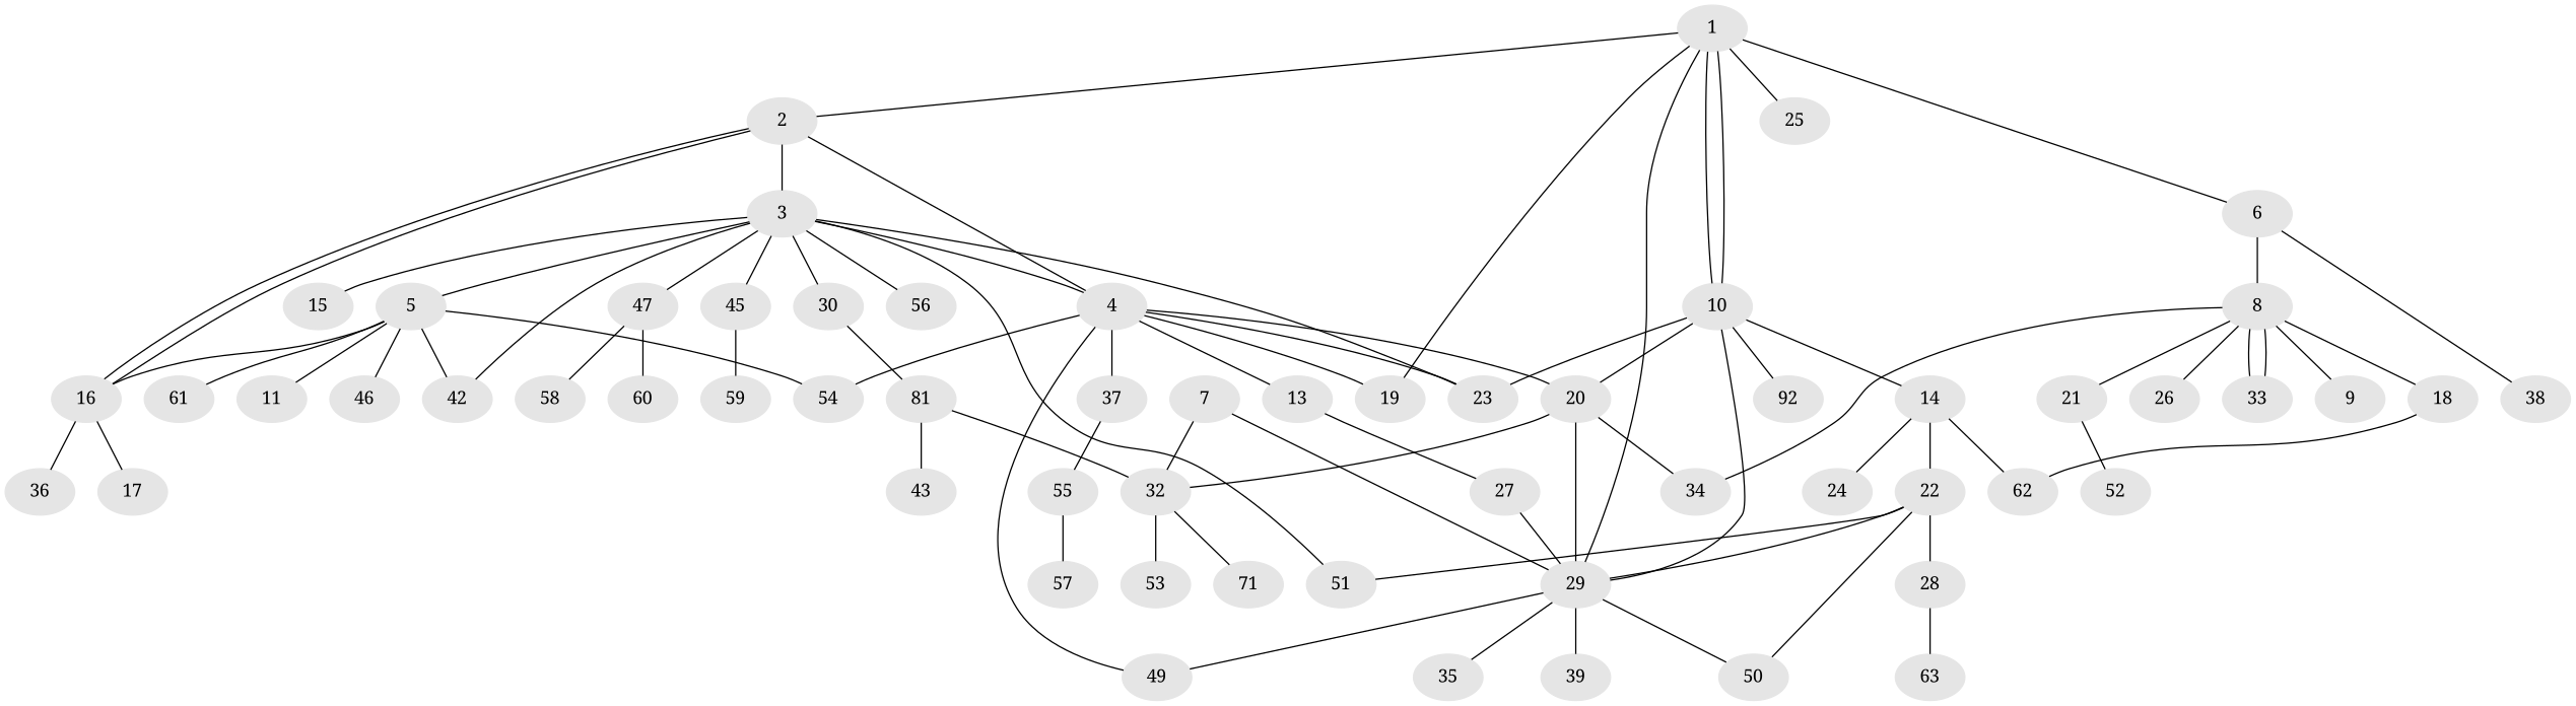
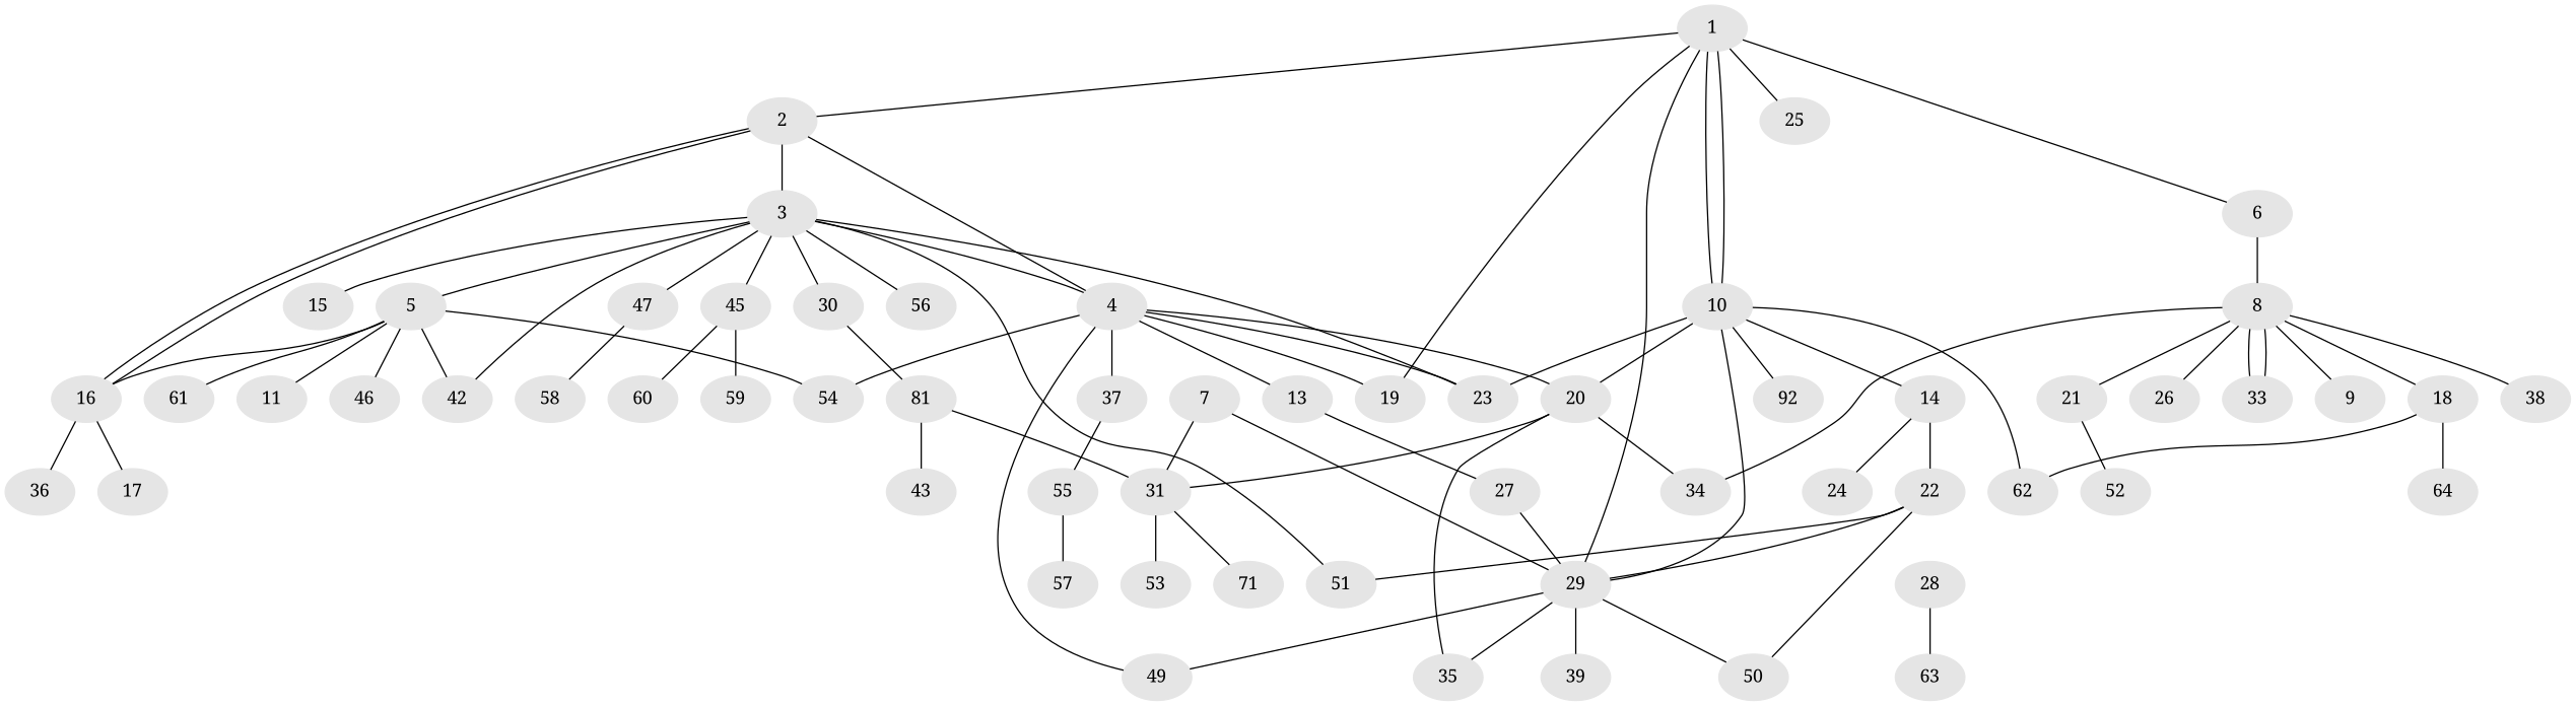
  graph {
    fontname="Noto Serif"
    node [color=gray90 fontname="Noto Serif" style=filled]
    edge [fontname="Noto Serif"]
    1
    2
    6
    10
    19
    25
    29
    3
    4
    16
    8
    38
    23
    20
    n15 [label=92]
    14
    62
    49
    50
    35
    39
    5
    15
    30
    42
    45
    47
    51
    56
    13
    37
    54
    17
    36
    11
    46
    61
    n38 [label=81]
    59
    58
    60
    27
-   32
+   32 [label=31]
    34
    55
    7
    9
    18
    21
    26
    33
    n52 [label=71]
    53
+   64
    52
    22
    24
    28
    63
    43
    57
    1 -- 2
    1 -- 6
    1 -- 10
    1 -- 10
    1 -- 19
    1 -- 25
    1 -- 29
    2 -- 3
    2 -- 4
    2 -- 16
    2 -- 16
    6 -- 8
-   6 -- 38
+   8 -- 38
    10 -- 29
    10 -- 23
    10 -- 20
    10 -- n15
    10 -- 14
-   14 -- 62
+   10 -- 62
    29 -- 49
    29 -- 50
    29 -- 35
    29 -- 39
    3 -- 4
    3 -- 23
    3 -- 5
    3 -- 15
    3 -- 30
    3 -- 42
    3 -- 45
    3 -- 47
    3 -- 51
    3 -- 56
    4 -- 19
    4 -- 23
    4 -- 20
    4 -- 49
    4 -- 13
    4 -- 37
    4 -- 54
    16 -- 17
    16 -- 36
    8 -- 34
    8 -- 9
    8 -- 18
    8 -- 21
    8 -- 26
    8 -- 33
    8 -- 33
-   20 -- 29
+   20 -- 35
    20 -- 32
    20 -- 34
    14 -- 22
    14 -- 24
    5 -- 16
    5 -- 42
    5 -- 54
    5 -- 11
    5 -- 46
    5 -- 61
    30 -- n38
    45 -- 59
    47 -- 58
-   47 -- 60
+   45 -- 60
    13 -- 27
    37 -- 55
    n38 -- 32
    n38 -- 43
    27 -- 29
    32 -- n52
    32 -- 53
    55 -- 57
    7 -- 29
    7 -- 32
    18 -- 62
+   18 -- 64
    21 -- 52
    22 -- 29
    22 -- 50
    22 -- 51
-   22 -- 28
    28 -- 63
  }
